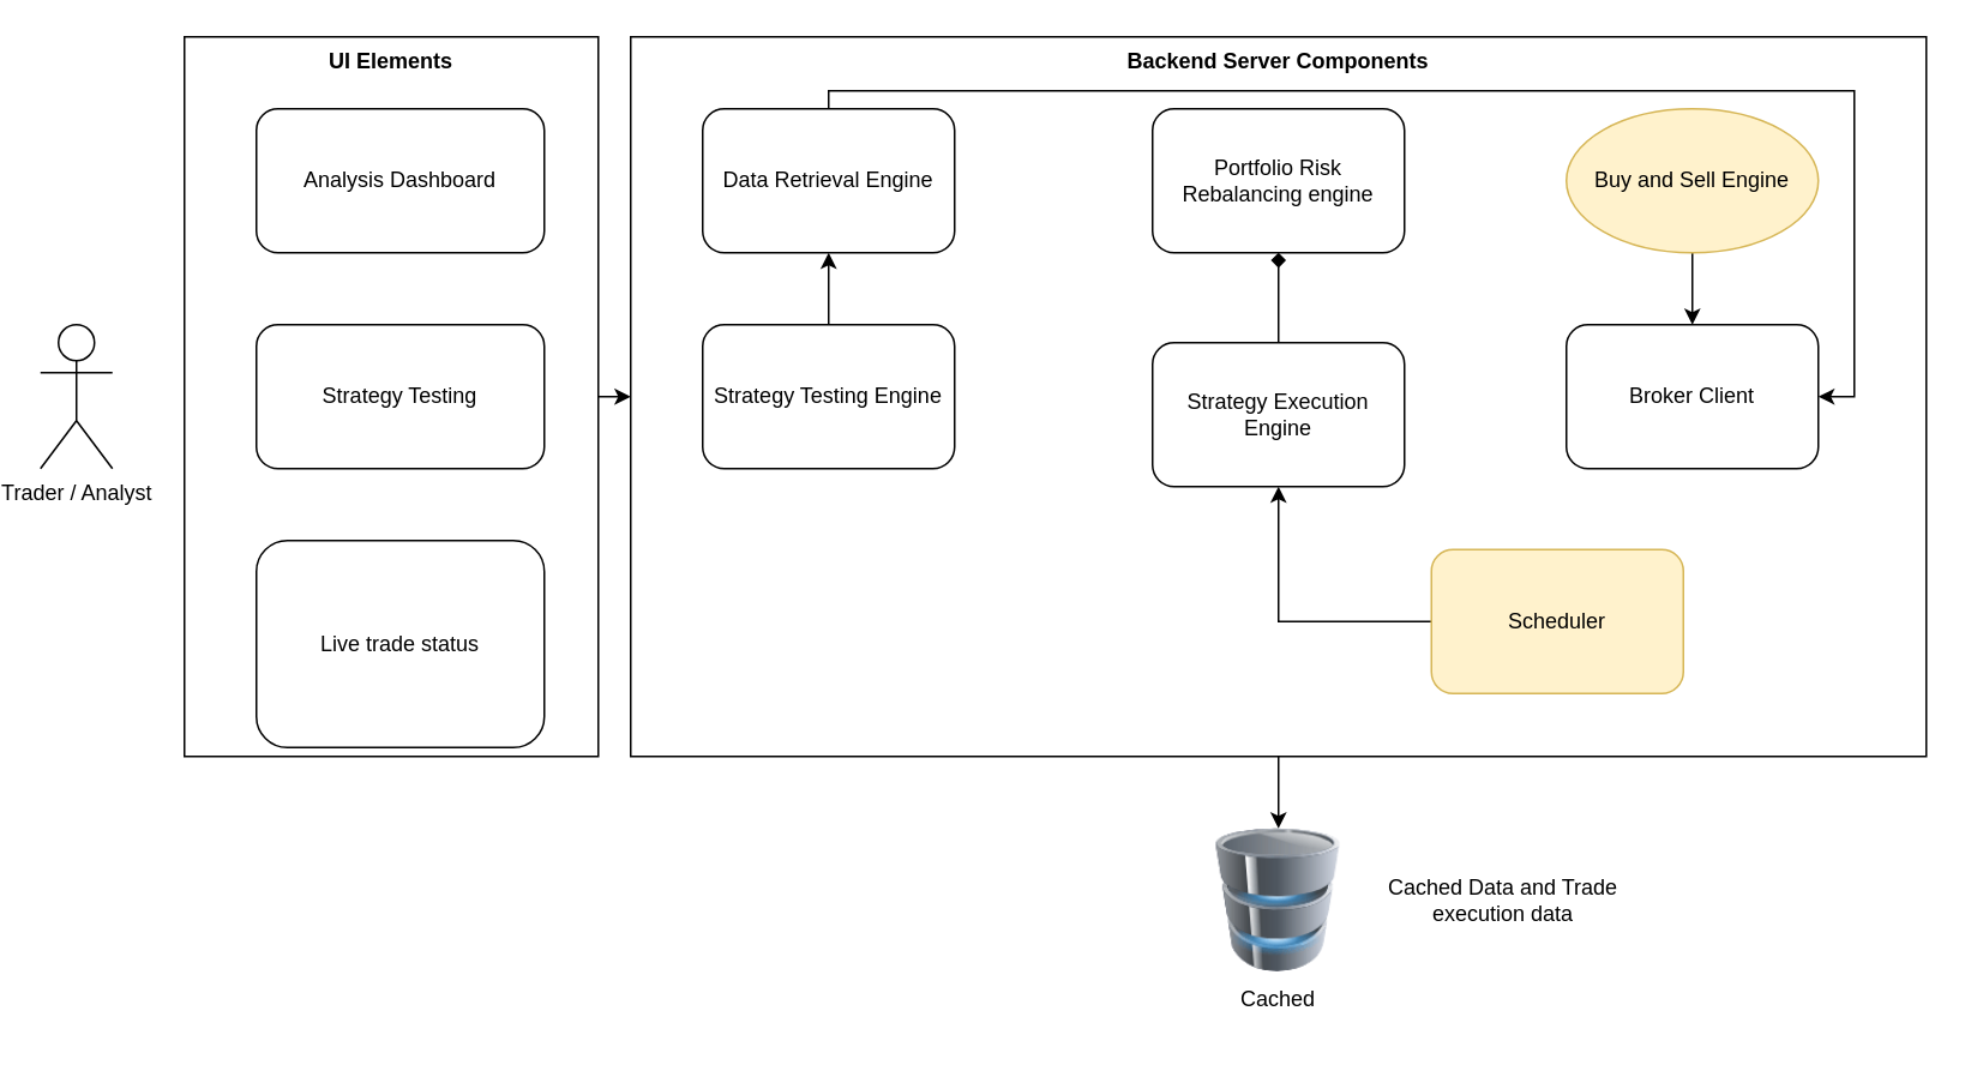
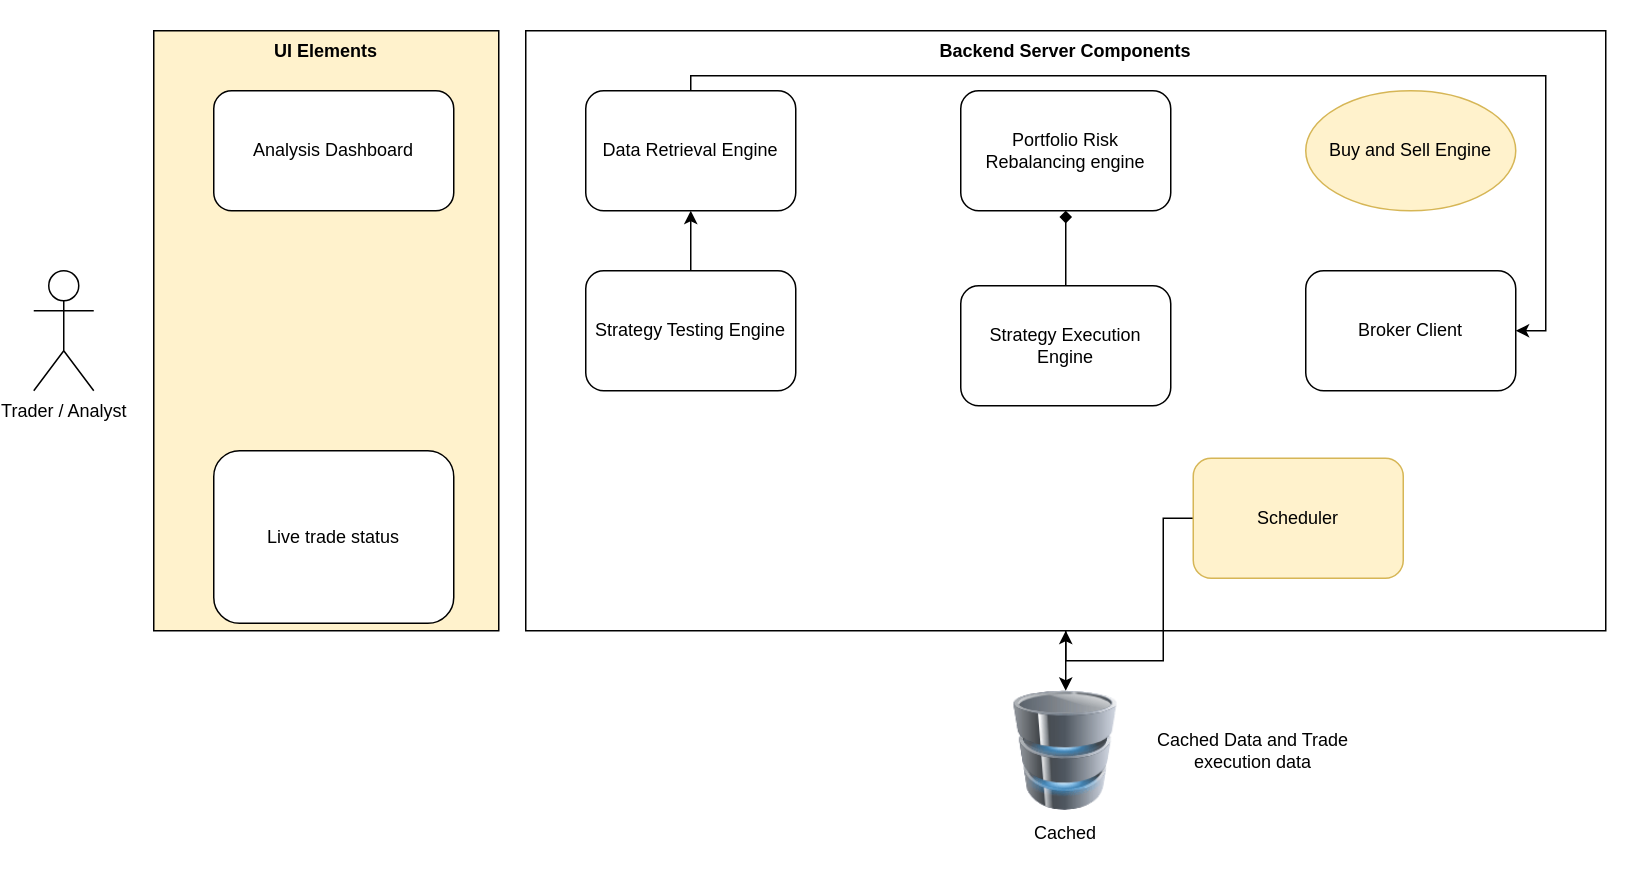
  <mxCell id="0" />
  <mxCell id="1" parent="0" />
- <mxCell id="2" style="edgeStyle=orthogonalEdgeStyle;rounded=0;orthogonalLoop=1;jettySize=auto;html=1;exitX=1;exitY=0.5;exitDx=0;exitDy=0;entryX=0;entryY=0.5;entryDx=0;entryDy=0;" edge="1" parent="1" source="3" target="5"><mxGeometry relative="1" as="geometry"><mxPoint x="340" y="220" as="targetPoint" /></mxGeometry></mxCell>
- <mxCell id="3" value="UI Elements" style="rounded=0;whiteSpace=wrap;html=1;verticalAlign=top;align=center;fontStyle=1" parent="1" vertex="1"><mxGeometry x="100" y="20" width="230" height="400" as="geometry" /></mxCell>
+ <mxCell id="3" value="UI Elements" style="rounded=0;whiteSpace=wrap;html=1;verticalAlign=top;align=center;fontStyle=1;fillColor=#fff2cc;" parent="1" vertex="1"><mxGeometry x="100" y="20" width="230" height="400" as="geometry" /></mxCell>
  <mxCell id="4" style="edgeStyle=orthogonalEdgeStyle;rounded=0;orthogonalLoop=1;jettySize=auto;html=1;exitX=0.5;exitY=1;exitDx=0;exitDy=0;" edge="1" parent="1" source="5" target="11"><mxGeometry relative="1" as="geometry" /></mxCell>
  <mxCell id="5" value="Backend Server Components" style="rounded=0;whiteSpace=wrap;html=1;verticalAlign=top;fontStyle=1" parent="1" vertex="1"><mxGeometry x="348" y="20" width="720" height="400" as="geometry" /></mxCell>
  <mxCell id="6" value="Trader / Analyst" style="shape=umlActor;verticalLabelPosition=bottom;verticalAlign=top;html=1;outlineConnect=0;" parent="1" vertex="1"><mxGeometry x="20" y="180" width="40" height="80" as="geometry" /></mxCell>
  <mxCell id="7" value="Analysis Dashboard" style="rounded=1;whiteSpace=wrap;html=1;" parent="1" vertex="1"><mxGeometry x="140" y="60" width="160" height="80" as="geometry" /></mxCell>
- <mxCell id="8" value="Strategy Testing" style="rounded=1;whiteSpace=wrap;html=1;" parent="1" vertex="1"><mxGeometry x="140" y="180" width="160" height="80" as="geometry" /></mxCell>
  <mxCell id="9" value="Live trade status" style="rounded=1;whiteSpace=wrap;html=1;" parent="1" vertex="1"><mxGeometry x="140" y="300" width="160" height="115" as="geometry" /></mxCell>
  <mxCell id="10" value="Broker Client" style="rounded=1;whiteSpace=wrap;html=1;" parent="1" vertex="1"><mxGeometry x="868" y="180" width="140" height="80" as="geometry" /></mxCell>
  <mxCell id="11" value="" style="image;html=1;image=img/lib/clip_art/computers/Database_128x128.png" parent="1" vertex="1"><mxGeometry x="668" y="460" width="80" height="80" as="geometry" /></mxCell>
  <mxCell id="12" value="Cached" style="text;html=1;align=center;verticalAlign=middle;whiteSpace=wrap;rounded=0;" parent="1" vertex="1"><mxGeometry x="668" y="540" width="80" height="30" as="geometry" /></mxCell>
  <mxCell id="13" style="edgeStyle=orthogonalEdgeStyle;rounded=0;orthogonalLoop=1;jettySize=auto;html=1;exitX=0.5;exitY=0;exitDx=0;exitDy=0;entryX=1;entryY=0.5;entryDx=0;entryDy=0;" edge="1" parent="1" source="14" target="10"><mxGeometry relative="1" as="geometry"><Array as="points"><mxPoint x="458" y="50" /><mxPoint x="1028" y="50" /><mxPoint x="1028" y="220" /></Array></mxGeometry></mxCell>
  <mxCell id="14" value="Data Retrieval Engine" style="rounded=1;whiteSpace=wrap;html=1;" parent="1" vertex="1"><mxGeometry x="388" y="60" width="140" height="80" as="geometry" /></mxCell>
  <mxCell id="15" style="edgeStyle=orthogonalEdgeStyle;rounded=0;orthogonalLoop=1;jettySize=auto;html=1;exitX=0.5;exitY=0;exitDx=0;exitDy=0;entryX=0.5;entryY=1;entryDx=0;entryDy=0;" edge="1" parent="1" source="16" target="14"><mxGeometry relative="1" as="geometry" /></mxCell>
  <mxCell id="16" value="Strategy Testing Engine" style="rounded=1;whiteSpace=wrap;html=1;" parent="1" vertex="1"><mxGeometry x="388" y="180" width="140" height="80" as="geometry" /></mxCell>
- <mxCell id="17" style="edgeStyle=orthogonalEdgeStyle;rounded=0;orthogonalLoop=1;jettySize=auto;html=1;exitX=0.5;exitY=1;exitDx=0;exitDy=0;entryX=0.5;entryY=0;entryDx=0;entryDy=0;" edge="1" parent="1" source="18" target="10"><mxGeometry relative="1" as="geometry" /></mxCell>
  <mxCell id="18" value="Buy and Sell Engine" style="ellipse;whiteSpace=wrap;html=1;fillColor=#fff2cc;strokeColor=#d6b656;" parent="1" vertex="1"><mxGeometry x="868" y="60" width="140" height="80" as="geometry" /></mxCell>
- <mxCell id="19" style="edgeStyle=orthogonalEdgeStyle;rounded=0;orthogonalLoop=1;jettySize=auto;html=1;exitX=0;exitY=0.5;exitDx=0;exitDy=0;entryX=0.5;entryY=1;entryDx=0;entryDy=0;" edge="1" parent="1" source="20" target="23"><mxGeometry relative="1" as="geometry" /></mxCell>
+ <mxCell id="19" style="edgeStyle=orthogonalEdgeStyle;rounded=0;orthogonalLoop=1;jettySize=auto;html=1;exitX=0;exitY=0.5;exitDx=0;exitDy=0;" edge="1" parent="1" source="20" target="5"><mxGeometry relative="1" as="geometry" /></mxCell>
  <mxCell id="20" value="Scheduler" style="rounded=1;whiteSpace=wrap;html=1;fillColor=#fff2cc;strokeColor=#d6b656;" parent="1" vertex="1"><mxGeometry x="793" y="305" width="140" height="80" as="geometry" /></mxCell>
  <mxCell id="21" value="Portfolio Risk Rebalancing engine" style="rounded=1;whiteSpace=wrap;html=1;" parent="1" vertex="1"><mxGeometry x="638" y="60" width="140" height="80" as="geometry" /></mxCell>
  <mxCell id="22" style="edgeStyle=orthogonalEdgeStyle;rounded=0;orthogonalLoop=1;jettySize=auto;html=1;exitX=0.5;exitY=0;exitDx=0;exitDy=0;entryX=0.5;entryY=1;entryDx=0;entryDy=0;endArrow=diamond;" edge="1" parent="1" source="23" target="21"><mxGeometry relative="1" as="geometry" /></mxCell>
  <mxCell id="23" value="Strategy Execution Engine" style="rounded=1;whiteSpace=wrap;html=1;" parent="1" vertex="1"><mxGeometry x="638" y="190" width="140" height="80" as="geometry" /></mxCell>
  <mxCell id="24" value="Cached Data and Trade execution data" style="text;html=1;whiteSpace=wrap;strokeColor=none;fillColor=none;align=center;verticalAlign=middle;rounded=0;" vertex="1" parent="1"><mxGeometry x="758" y="485" width="150" height="30" as="geometry" /></mxCell>
